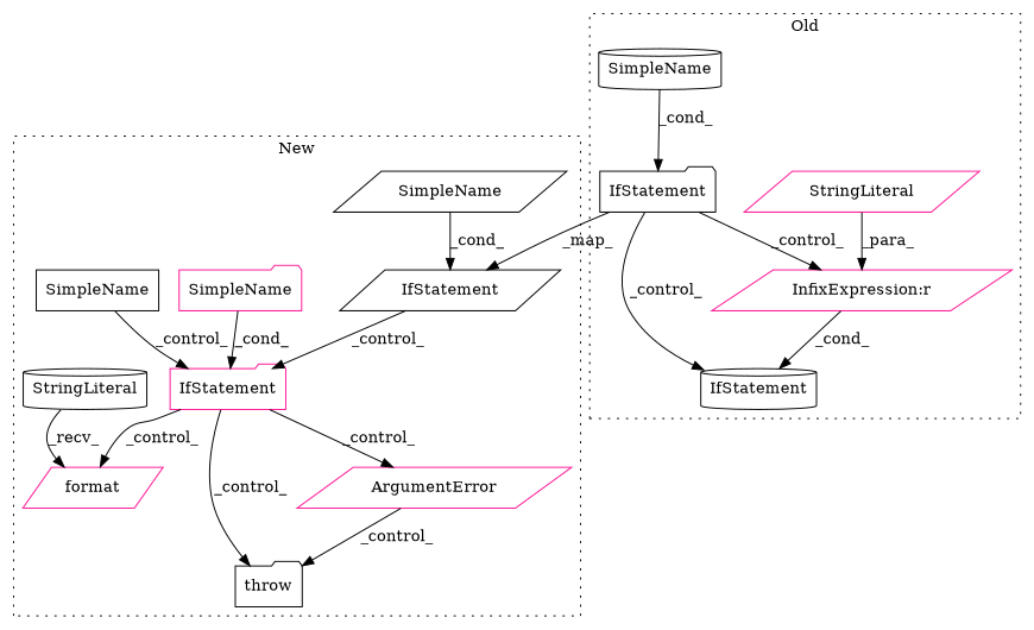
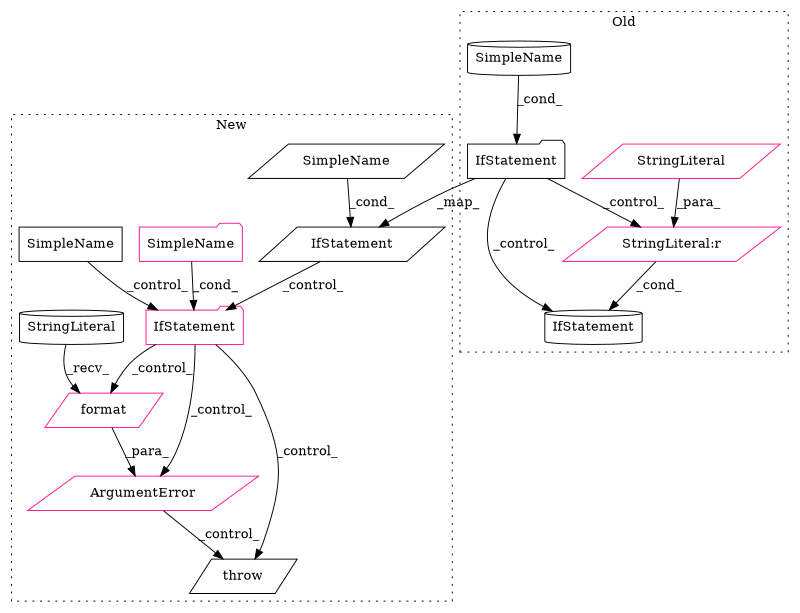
  digraph {
    node [a=25 color=black shape=parallelogram]
    n1 [l="4,2" label=IfStatement s="10863,10925" shape=cylinder]
    n2 [a=42 label=SimpleName shape=cylinder]
-   n3 [a=27 color=deeppink l=4 label="InfixExpression:r" s=10903]
+   n3 [a=27 color=deeppink l=4 label="StringLiteral:r" s=10903]
    n4 [l="4,2" label=IfStatement s="9801,9874" shape=folder]
    n5 [a=45 color=deeppink l=17 label=StringLiteral s=10907]
    n6 [a=32 color=deeppink l="14,1" label=ArgumentError s="11584,11642"]
    n7 [color=deeppink l="4,2" label=IfStatement s="11462,11499" shape=folder]
    n8 [l="4,2" label=IfStatement s="10270,10296"]
    n9 [a=32 color=deeppink l="7,1" label=format s="11630,11641"]
    n10 [a=42 label=SimpleName]
    n11 [a=42 color=deeppink label=SimpleName shape=folder]
    n12 [a=42 label=SimpleName shape=box]
    n13 [a=45 l=31 label=StringLiteral s=11598 shape=cylinder]
-   n14 [a=53 l=6 label=throw s=11569 shape=folder]
+   n14 [a=53 l=6 label=throw s=11569]
    subgraph cluster_1 {
      label=Old
      style=dotted
      n1
      n2
      n3
      n4
      n5
    }
    subgraph cluster_2 {
      label=New
      style=dotted
      n6
      n7
      n8
      n9
      n10
      n11
      n12
      n13
      n14
    }
    n2 -> n4 [label=_cond_]
    n3 -> n1 [label=_cond_]
    n4 -> n1 [label=_control_]
    n4 -> n3 [label=_control_]
    n4 -> n8 [label=_map_]
    n5 -> n3 [label=_para_]
    n6 -> n14 [label=_control_]
    n7 -> n6 [label=_control_]
    n7 -> n9 [label=_control_]
    n7 -> n14 [label=_control_]
    n8 -> n7 [label=_control_]
+   n9 -> n6 [label=_para_]
    n10 -> n8 [label=_cond_]
    n11 -> n7 [label=_cond_]
    n12 -> n7 [label=_control_]
    n13 -> n9 [label=_recv_]
  }
